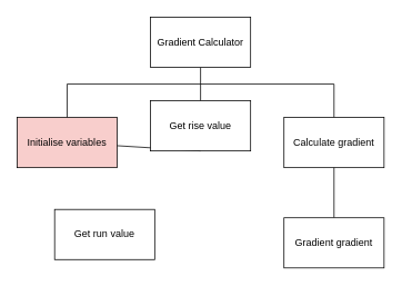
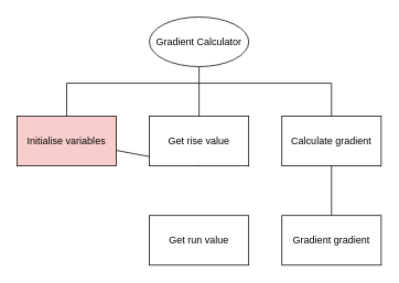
  <mxCell id="0" />
  <mxCell id="1" parent="0" />
  <mxCell id="2" style="edgeStyle=none;shape=connector;rounded=0;orthogonalLoop=1;jettySize=auto;html=1;exitX=0.5;exitY=1;exitDx=0;exitDy=0;strokeColor=default;align=center;verticalAlign=middle;fontFamily=Helvetica;fontSize=11;fontColor=default;labelBackgroundColor=default;endArrow=none;endFill=0;" parent="1" source="3" edge="1"><mxGeometry relative="1" as="geometry"><mxPoint x="240" y="100" as="targetPoint" /></mxGeometry></mxCell>
- <mxCell id="3" value="Gradient Calculator" style="rounded=0;whiteSpace=wrap;html=1;" parent="1" vertex="1"><mxGeometry x="180" y="20" width="120" height="60" as="geometry" /></mxCell>
+ <mxCell id="3" value="Gradient Calculator" style="ellipse;whiteSpace=wrap;html=1;" parent="1" vertex="1"><mxGeometry x="180" y="20" width="120" height="60" as="geometry" /></mxCell>
  <mxCell id="4" style="edgeStyle=none;shape=connector;rounded=0;orthogonalLoop=1;jettySize=auto;html=1;exitX=0.5;exitY=0;exitDx=0;exitDy=0;strokeColor=default;align=center;verticalAlign=middle;fontFamily=Helvetica;fontSize=11;fontColor=default;labelBackgroundColor=default;endArrow=none;endFill=0;" parent="1" source="5" edge="1"><mxGeometry relative="1" as="geometry"><mxPoint x="80" y="100" as="targetPoint" /></mxGeometry></mxCell>
  <mxCell id="5" value="Initialise variables" style="rounded=0;whiteSpace=wrap;html=1;fillColor=#f8cecc;" parent="1" vertex="1"><mxGeometry x="20" y="140" width="120" height="60" as="geometry" /></mxCell>
  <mxCell id="6" style="edgeStyle=none;shape=connector;rounded=0;orthogonalLoop=1;jettySize=auto;html=1;exitX=0.5;exitY=0;exitDx=0;exitDy=0;strokeColor=default;align=center;verticalAlign=middle;fontFamily=Helvetica;fontSize=11;fontColor=default;labelBackgroundColor=default;endArrow=none;endFill=0;" parent="1" source="7" edge="1"><mxGeometry relative="1" as="geometry"><mxPoint x="400" y="100" as="targetPoint" /></mxGeometry></mxCell>
  <mxCell id="7" value="Calculate gradient" style="rounded=0;whiteSpace=wrap;html=1;" parent="1" vertex="1"><mxGeometry x="340" y="140" width="120" height="60" as="geometry" /></mxCell>
  <mxCell id="8" style="rounded=0;orthogonalLoop=1;jettySize=auto;html=1;exitX=0.5;exitY=1;exitDx=0;exitDy=0;endArrow=none;endFill=0;" parent="1" source="10" target="5" edge="1"><mxGeometry relative="1" as="geometry" /></mxCell>
  <mxCell id="9" style="edgeStyle=none;shape=connector;rounded=0;orthogonalLoop=1;jettySize=auto;html=1;exitX=0.5;exitY=0;exitDx=0;exitDy=0;strokeColor=default;align=center;verticalAlign=middle;fontFamily=Helvetica;fontSize=11;fontColor=default;labelBackgroundColor=default;endArrow=none;endFill=0;" parent="1" source="10" edge="1"><mxGeometry relative="1" as="geometry"><mxPoint x="240" y="100" as="targetPoint" /></mxGeometry></mxCell>
- <mxCell id="10" value="Get rise value" style="rounded=0;whiteSpace=wrap;html=1;" parent="1" vertex="1"><mxGeometry x="180" y="120" width="120" height="60" as="geometry" /></mxCell>
- <mxCell id="11" value="Get run value" style="rounded=0;whiteSpace=wrap;html=1;" parent="1" vertex="1"><mxGeometry x="65" y="250" width="120" height="60" as="geometry" /></mxCell>
+ <mxCell id="10" value="Get rise value" style="rounded=0;whiteSpace=wrap;html=1;" parent="1" vertex="1"><mxGeometry x="180" y="140" width="120" height="60" as="geometry" /></mxCell>
+ <mxCell id="11" value="Get run value" style="rounded=0;whiteSpace=wrap;html=1;" parent="1" vertex="1"><mxGeometry x="180" y="260" width="120" height="60" as="geometry" /></mxCell>
  <mxCell id="12" style="edgeStyle=none;shape=connector;rounded=0;orthogonalLoop=1;jettySize=auto;html=1;exitX=0.5;exitY=0;exitDx=0;exitDy=0;entryX=0.5;entryY=1;entryDx=0;entryDy=0;strokeColor=default;align=center;verticalAlign=middle;fontFamily=Helvetica;fontSize=11;fontColor=default;labelBackgroundColor=default;endArrow=none;endFill=0;" parent="1" source="13" target="7" edge="1"><mxGeometry relative="1" as="geometry" /></mxCell>
  <mxCell id="13" value="Gradient gradient" style="rounded=0;whiteSpace=wrap;html=1;" parent="1" vertex="1"><mxGeometry x="340" y="260" width="120" height="60" as="geometry" /></mxCell>
  <mxCell id="14" value="" style="endArrow=none;html=1;rounded=0;strokeColor=default;align=center;verticalAlign=middle;fontFamily=Helvetica;fontSize=11;fontColor=default;labelBackgroundColor=default;" parent="1" edge="1"><mxGeometry width="50" height="50" relative="1" as="geometry"><mxPoint x="80" y="100" as="sourcePoint" /><mxPoint x="400" y="100" as="targetPoint" /></mxGeometry></mxCell>
